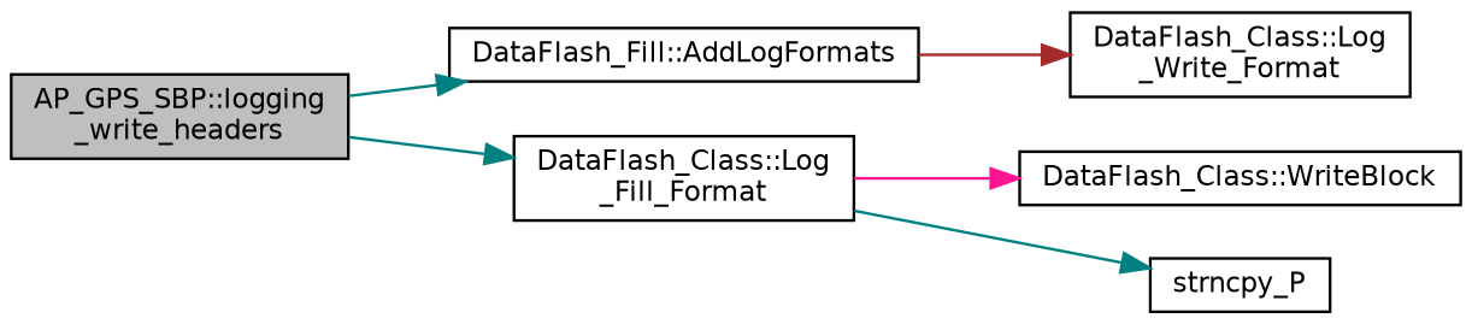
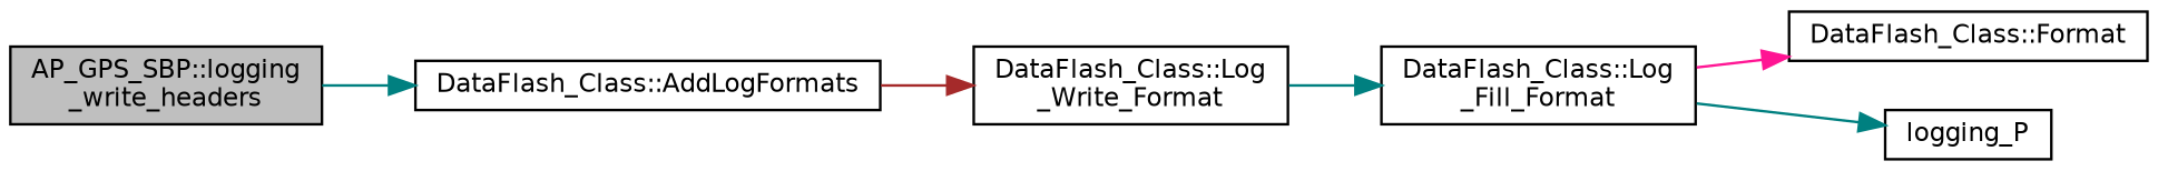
  digraph {
    rankdir=LR
    node [color=black fillcolor=white fontname=Helvetica fontsize=10 shape=record style=filled]
    edge [color=teal fontname=Helvetica fontsize=10 labelfontname=Helvetica labelfontsize=10 style=solid]
    n1 [fillcolor=grey75 fontcolor=black height=0.2 label="AP_GPS_SBP::logging\l_write_headers" width=0.4]
-   n2 [height=0.2 label="DataFlash_Fill::AddLogFormats" width=0.4]
+   n2 [height=0.2 label="DataFlash_Class::AddLogFormats" width=0.4]
    n3 [height=0.2 label="DataFlash_Class::Log\l_Write_Format" width=0.4]
    n4 [height=0.2 label="DataFlash_Class::Log\l_Fill_Format" width=0.4]
-   n5 [height=0.2 label="DataFlash_Class::WriteBlock" width=0.4]
-   n6 [height=0.2 label=strncpy_P width=0.4]
+   n5 [height=0.2 label="DataFlash_Class::Format" width=0.4]
+   n6 [height=0.2 label=logging_P width=0.4]
    n1 -> n2
    n2 -> n3 [color=brown]
-   n1 -> n4
+   n3 -> n4
    n4 -> n5 [color=deeppink]
    n4 -> n6
  }
